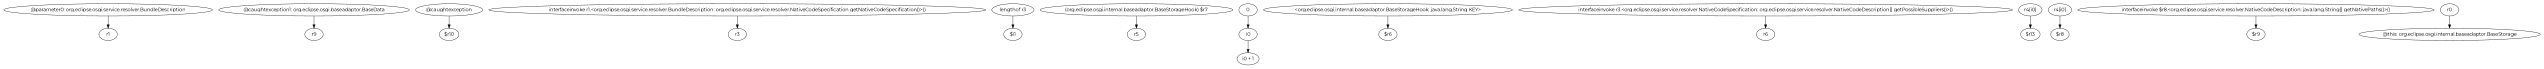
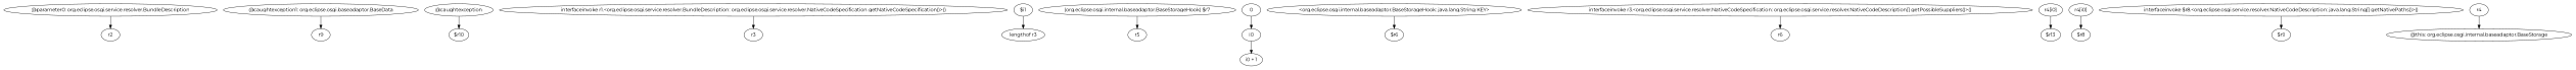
  digraph {
    fontname=Montserrat
    node [fontname=Montserrat]
    edge [fontname=Montserrat]
    n1 [label="@parameter0: org.eclipse.osgi.service.resolver.BundleDescription"]
-   n2 [label=r1]
+   n2 [label=r2]
    n3 [label="@caughtexception1: org.eclipse.osgi.baseadaptor.BaseData"]
    n4 [label=r9]
    n5 [label="@caughtexception"]
    n6 [label="$r10"]
    n7 [label="interfaceinvoke r1.<org.eclipse.osgi.service.resolver.BundleDescription: org.eclipse.osgi.service.resolver.NativeCodeSpecification getNativeCodeSpecification()>()"]
    n8 [label=r3]
    n9 [label="lengthof r3"]
    n10 [label="$i1"]
    n11 [label="(org.eclipse.osgi.internal.baseadaptor.BaseStorageHook) $r7"]
    n12 [label=r5]
    n13 [label="i0 + 1"]
    n14 [label=i0]
    n15 [label="<org.eclipse.osgi.internal.baseadaptor.BaseStorageHook: java.lang.String KEY>"]
    n16 [label="$r6"]
    n17 [label=0]
    n18 [label="interfaceinvoke r3.<org.eclipse.osgi.service.resolver.NativeCodeSpecification: org.eclipse.osgi.service.resolver.NativeCodeDescription[] getPossibleSuppliers()>()"]
    n19 [label=r6]
    n20 [label="r4[i0]"]
    n21 [label="$r13"]
    n22 [label="r4[i0]"]
    n23 [label="$r8"]
    n24 [label="interfaceinvoke $r8.<org.eclipse.osgi.service.resolver.NativeCodeDescription: java.lang.String[] getNativePaths()>()"]
    n25 [label="$r9"]
    n26 [label="@this: org.eclipse.osgi.internal.baseadaptor.BaseStorage"]
-   n27 [label=r0]
+   n27 [label=r4]
    n1 -> n2
    n3 -> n4
    n5 -> n6
    n7 -> n8
-   n9 -> n10
+   n10 -> n9
    n11 -> n12
    n14 -> n13
    n15 -> n16
    n17 -> n14
    n18 -> n19
    n20 -> n21
    n22 -> n23
    n24 -> n25
    n27 -> n26
  }
